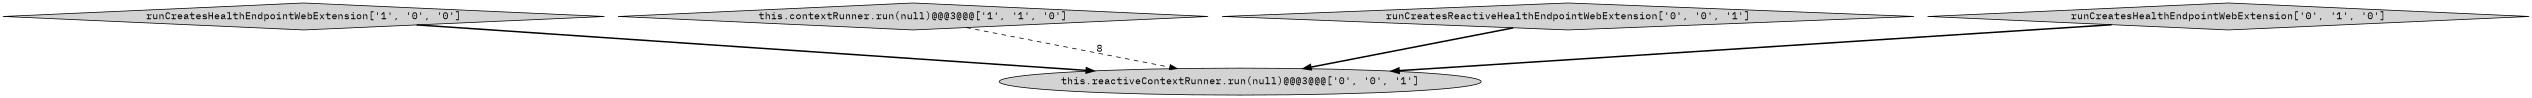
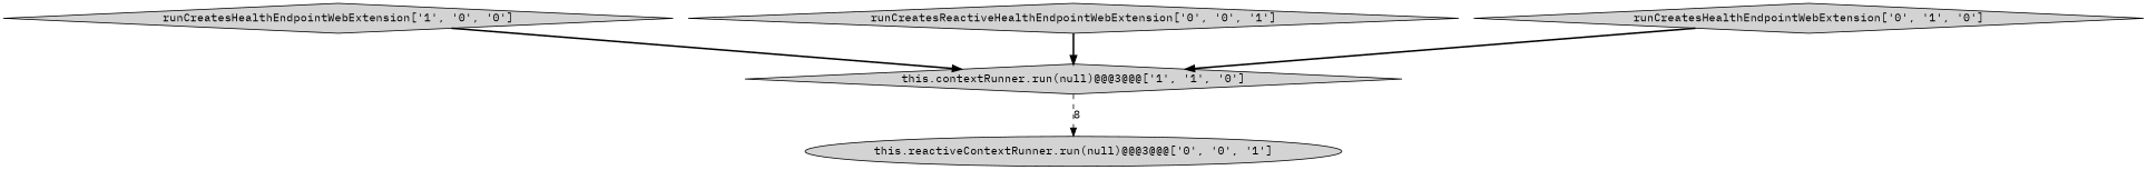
  digraph {
    fontname="IBM Plex Mono"
    node [fillcolor=lightgray fontname="IBM Plex Mono" shape=diamond style=filled]
    edge [fontname="IBM Plex Mono" style=bold]
    n1 [label="runCreatesHealthEndpointWebExtension['1', '0', '0']"]
    n2 [label="this.contextRunner.run(null)@@@3@@@['1', '1', '0']"]
    n3 [label="this.reactiveContextRunner.run(null)@@@3@@@['0', '0', '1']" shape=ellipse]
    n4 [label="runCreatesReactiveHealthEndpointWebExtension['0', '0', '1']"]
    n5 [label="runCreatesHealthEndpointWebExtension['0', '1', '0']"]
-   n1 -> n3
+   n1 -> n2
    n2 -> n3 [label=8 style=dashed]
-   n4 -> n3
-   n5 -> n3
+   n4 -> n2
+   n5 -> n2
  }
